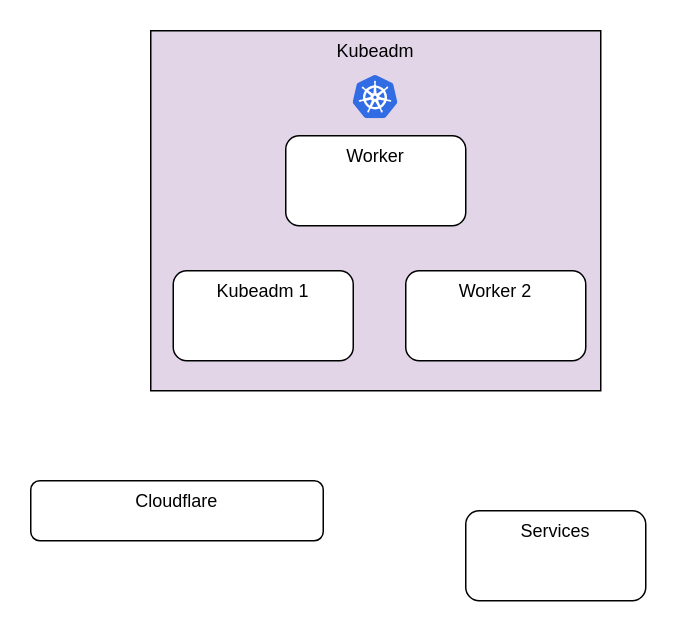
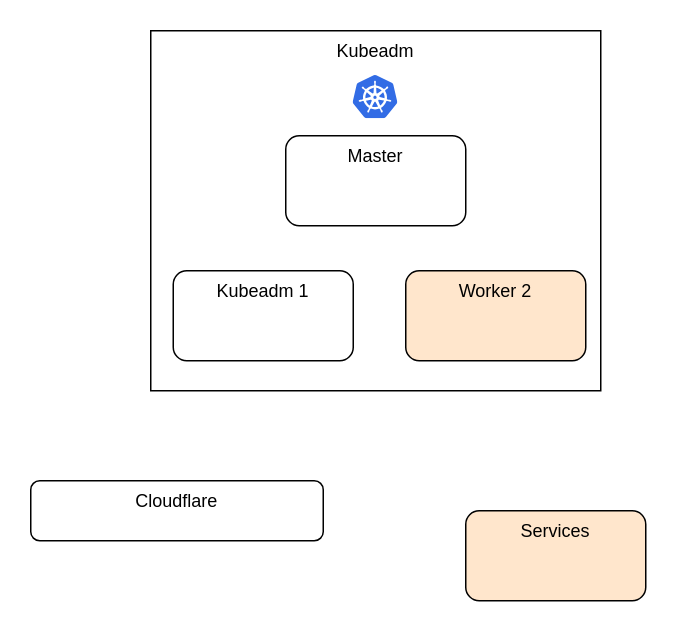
  <mxCell id="0" />
  <mxCell id="1" parent="0" />
- <mxCell id="2" value="Kubeadm" style="rounded=0;whiteSpace=wrap;html=1;verticalAlign=top;fillColor=#e1d5e7;" vertex="1" parent="1"><mxGeometry x="100" y="20" width="300" height="240" as="geometry" /></mxCell>
- <mxCell id="3" value="Worker" style="rounded=1;whiteSpace=wrap;html=1;verticalAlign=top;" vertex="1" parent="1"><mxGeometry x="190" y="90" width="120" height="60" as="geometry" /></mxCell>
+ <mxCell id="2" value="Kubeadm" style="rounded=0;whiteSpace=wrap;html=1;verticalAlign=top;" vertex="1" parent="1"><mxGeometry x="100" y="20" width="300" height="240" as="geometry" /></mxCell>
+ <mxCell id="3" value="Master" style="rounded=1;whiteSpace=wrap;html=1;verticalAlign=top;" vertex="1" parent="1"><mxGeometry x="190" y="90" width="120" height="60" as="geometry" /></mxCell>
  <mxCell id="4" value="" style="shape=image;html=1;verticalAlign=top;verticalLabelPosition=bottom;labelBackgroundColor=#ffffff;imageAspect=0;aspect=fixed;image=https://cdn1.iconfinder.com/data/icons/operating-system-flat-1/30/ubuntu-128.png" vertex="1" parent="1"><mxGeometry x="235" y="112" width="30" height="30" as="geometry" /></mxCell>
  <mxCell id="5" value="Kubeadm 1" style="rounded=1;whiteSpace=wrap;html=1;verticalAlign=top;" vertex="1" parent="1"><mxGeometry x="115" y="180" width="120" height="60" as="geometry" /></mxCell>
  <mxCell id="6" value="" style="shape=image;html=1;verticalAlign=top;verticalLabelPosition=bottom;labelBackgroundColor=#ffffff;imageAspect=0;aspect=fixed;image=https://cdn1.iconfinder.com/data/icons/operating-system-flat-1/30/ubuntu-128.png" vertex="1" parent="1"><mxGeometry x="160" y="202" width="30" height="30" as="geometry" /></mxCell>
- <mxCell id="7" value="Worker 2" style="rounded=1;whiteSpace=wrap;html=1;verticalAlign=top;" vertex="1" parent="1"><mxGeometry x="270" y="180" width="120" height="60" as="geometry" /></mxCell>
+ <mxCell id="7" value="Worker 2" style="rounded=1;whiteSpace=wrap;html=1;verticalAlign=top;fillColor=#ffe6cc;" vertex="1" parent="1"><mxGeometry x="270" y="180" width="120" height="60" as="geometry" /></mxCell>
  <mxCell id="8" value="" style="shape=image;html=1;verticalAlign=top;verticalLabelPosition=bottom;labelBackgroundColor=#ffffff;imageAspect=0;aspect=fixed;image=https://cdn1.iconfinder.com/data/icons/operating-system-flat-1/30/ubuntu-128.png" vertex="1" parent="1"><mxGeometry x="315" y="202" width="30" height="30" as="geometry" /></mxCell>
- <mxCell id="9" value="&lt;div&gt;Services&lt;/div&gt;" style="rounded=1;whiteSpace=wrap;html=1;verticalAlign=top;" vertex="1" parent="1"><mxGeometry x="310" y="340" width="120" height="60" as="geometry" /></mxCell>
+ <mxCell id="9" value="&lt;div&gt;Services&lt;/div&gt;" style="rounded=1;whiteSpace=wrap;html=1;verticalAlign=top;fillColor=#ffe6cc;" vertex="1" parent="1"><mxGeometry x="310" y="340" width="120" height="60" as="geometry" /></mxCell>
  <mxCell id="10" value="" style="shape=image;html=1;verticalAlign=top;verticalLabelPosition=bottom;labelBackgroundColor=#ffffff;imageAspect=0;aspect=fixed;image=https://cdn1.iconfinder.com/data/icons/operating-system-flat-1/30/ubuntu-128.png" vertex="1" parent="1"><mxGeometry x="355" y="362" width="30" height="30" as="geometry" /></mxCell>
  <mxCell id="11" value="" style="image;sketch=0;aspect=fixed;html=1;points=[];align=center;fontSize=12;image=img/lib/mscae/Kubernetes.svg;" vertex="1" parent="1"><mxGeometry x="235" y="50" width="30" height="28.8" as="geometry" /></mxCell>
  <mxCell id="12" value="Cloudflare" style="rounded=1;whiteSpace=wrap;html=1;verticalAlign=top;" vertex="1" parent="1"><mxGeometry x="20" y="320" width="195" height="40" as="geometry" /></mxCell>
